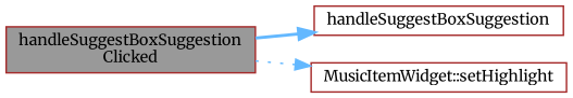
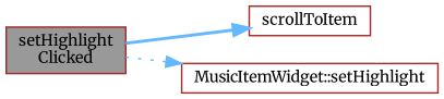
  digraph {
    fontname=Merriweather
    rankdir=LR
    node [color=brown fillcolor=white fontname=Merriweather fontsize=10 shape=box style=filled]
    edge [color=steelblue1 fontname=Merriweather fontsize=10 labelfontname=Helvetica labelfontsize=10]
-   n1 [fillcolor=grey60 fontcolor=black height=0.2 label="handleSuggestBoxSuggestion\lClicked" width=0.4]
-   n2 [height=0.2 label=handleSuggestBoxSuggestion width=0.4]
+   n1 [fillcolor=grey60 fontcolor=black height=0.2 label="setHighlight\lClicked" width=0.4]
+   n2 [height=0.2 label=scrollToItem width=0.4]
    n3 [height=0.2 label="MusicItemWidget::setHighlight" width=0.4]
    n1 -> n2 [style=bold]
    n1 -> n3 [style=dotted]
  }
